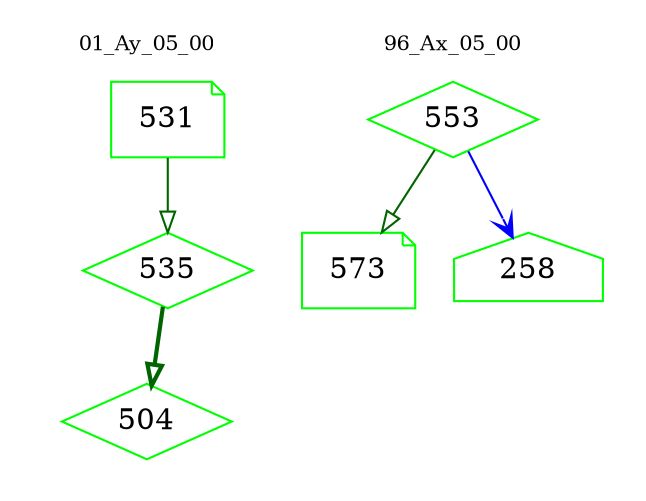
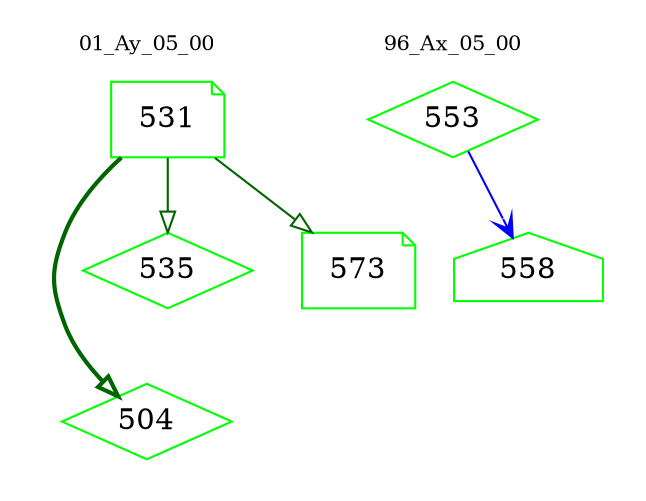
  digraph {
    node [color=green shape=diamond]
    edge [arrowhead=onormal color=darkgreen style=solid]
    n1 [label=531 shape=note]
    n2 [label=504]
    n3 [label=535]
    n4 [label=553]
-   n5 [label=258 shape=house]
+   n5 [label=558 shape=house]
    n6 [label=573 shape=note]
    subgraph cluster_1 {
      color=white
      fontsize=10
      label="01_Ay_05_00"
      n1
      n2
      n3
    }
    subgraph cluster_2 {
      color=white
      fontsize=10
      label="96_Ax_05_00"
      n4
      n5
      n6
    }
-   n3 -> n2 [style=bold]
+   n1 -> n2 [style=bold]
    n1 -> n3
    n4 -> n5 [arrowhead=vee color=blue]
-   n4 -> n6
+   n1 -> n6
  }
